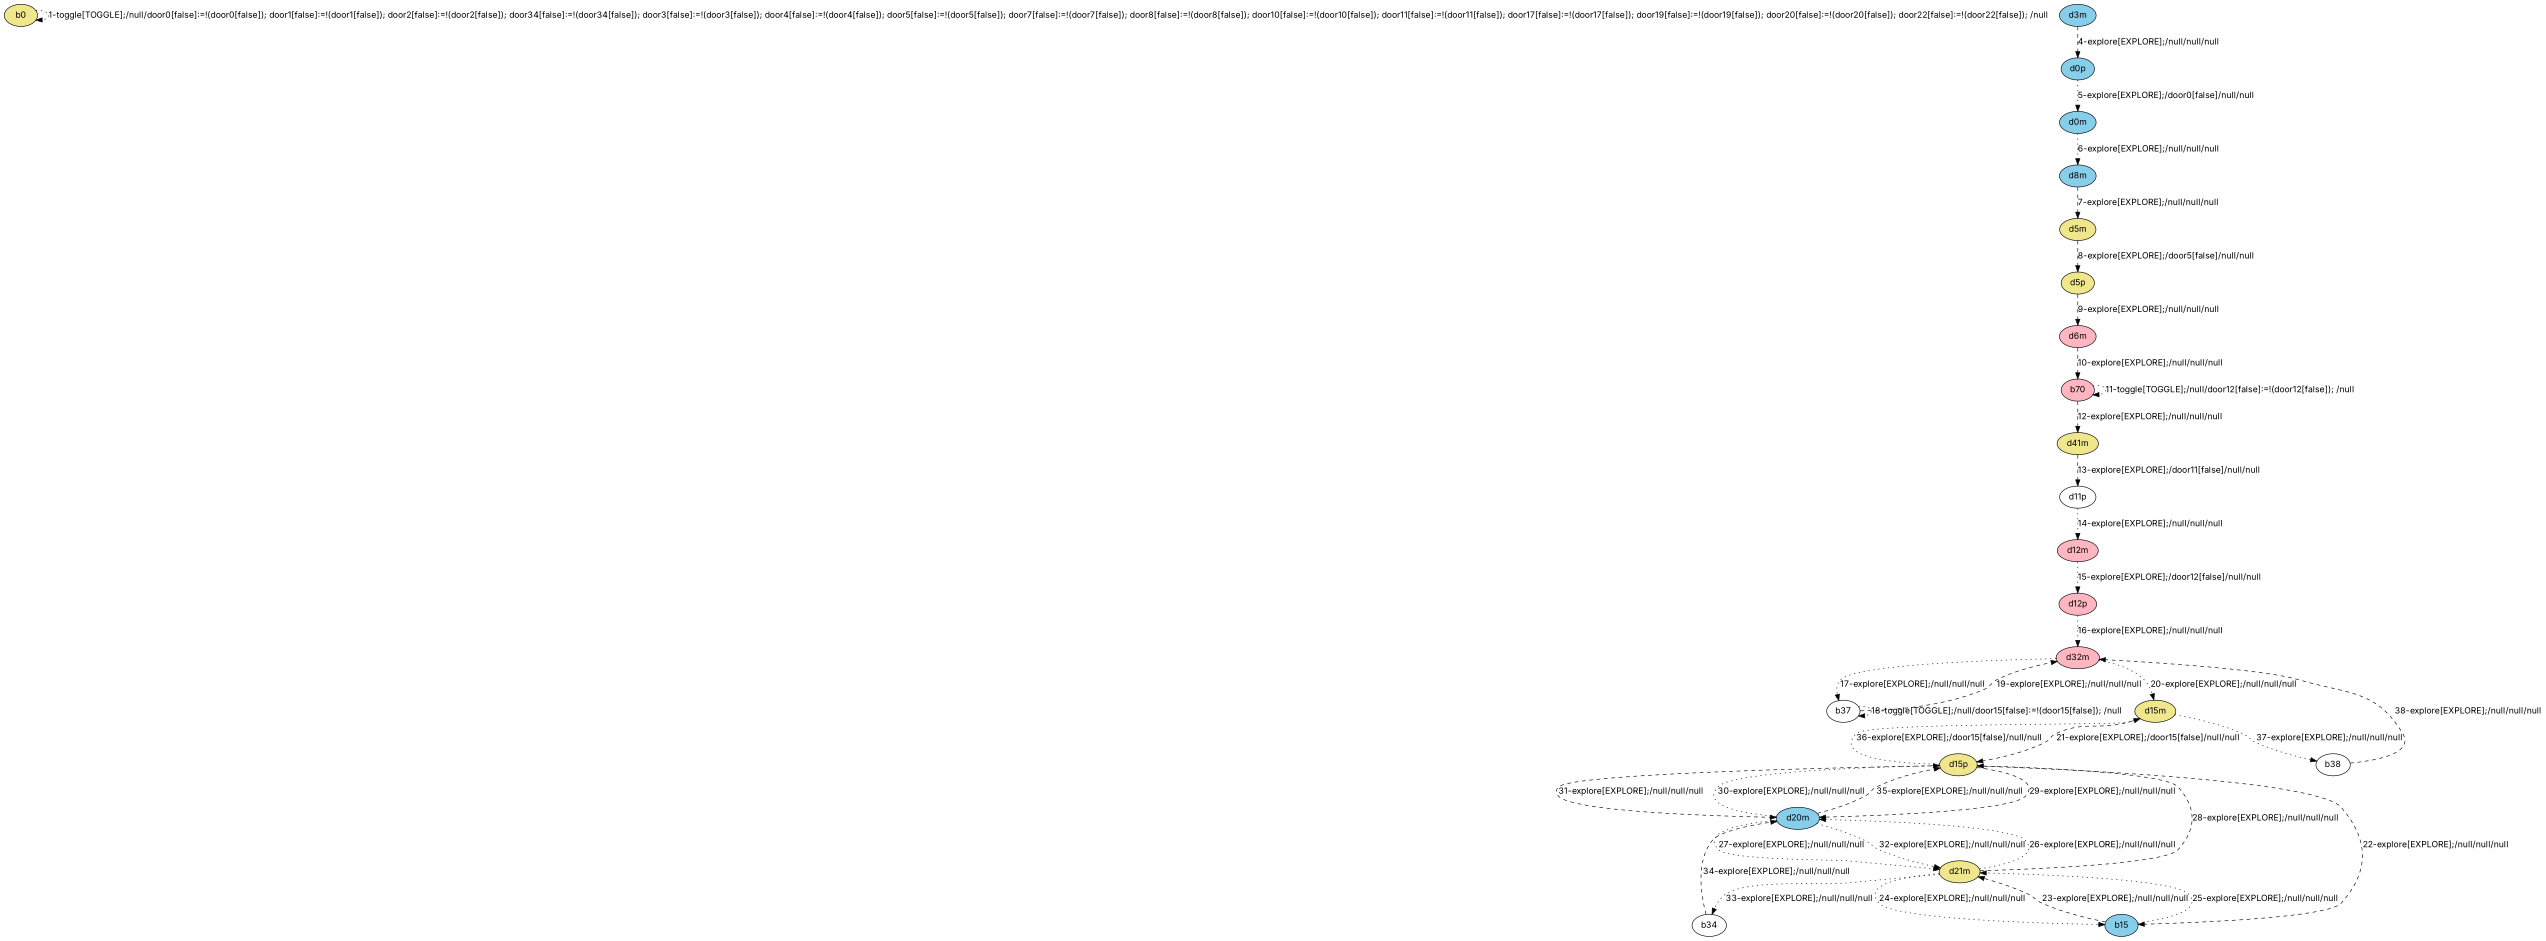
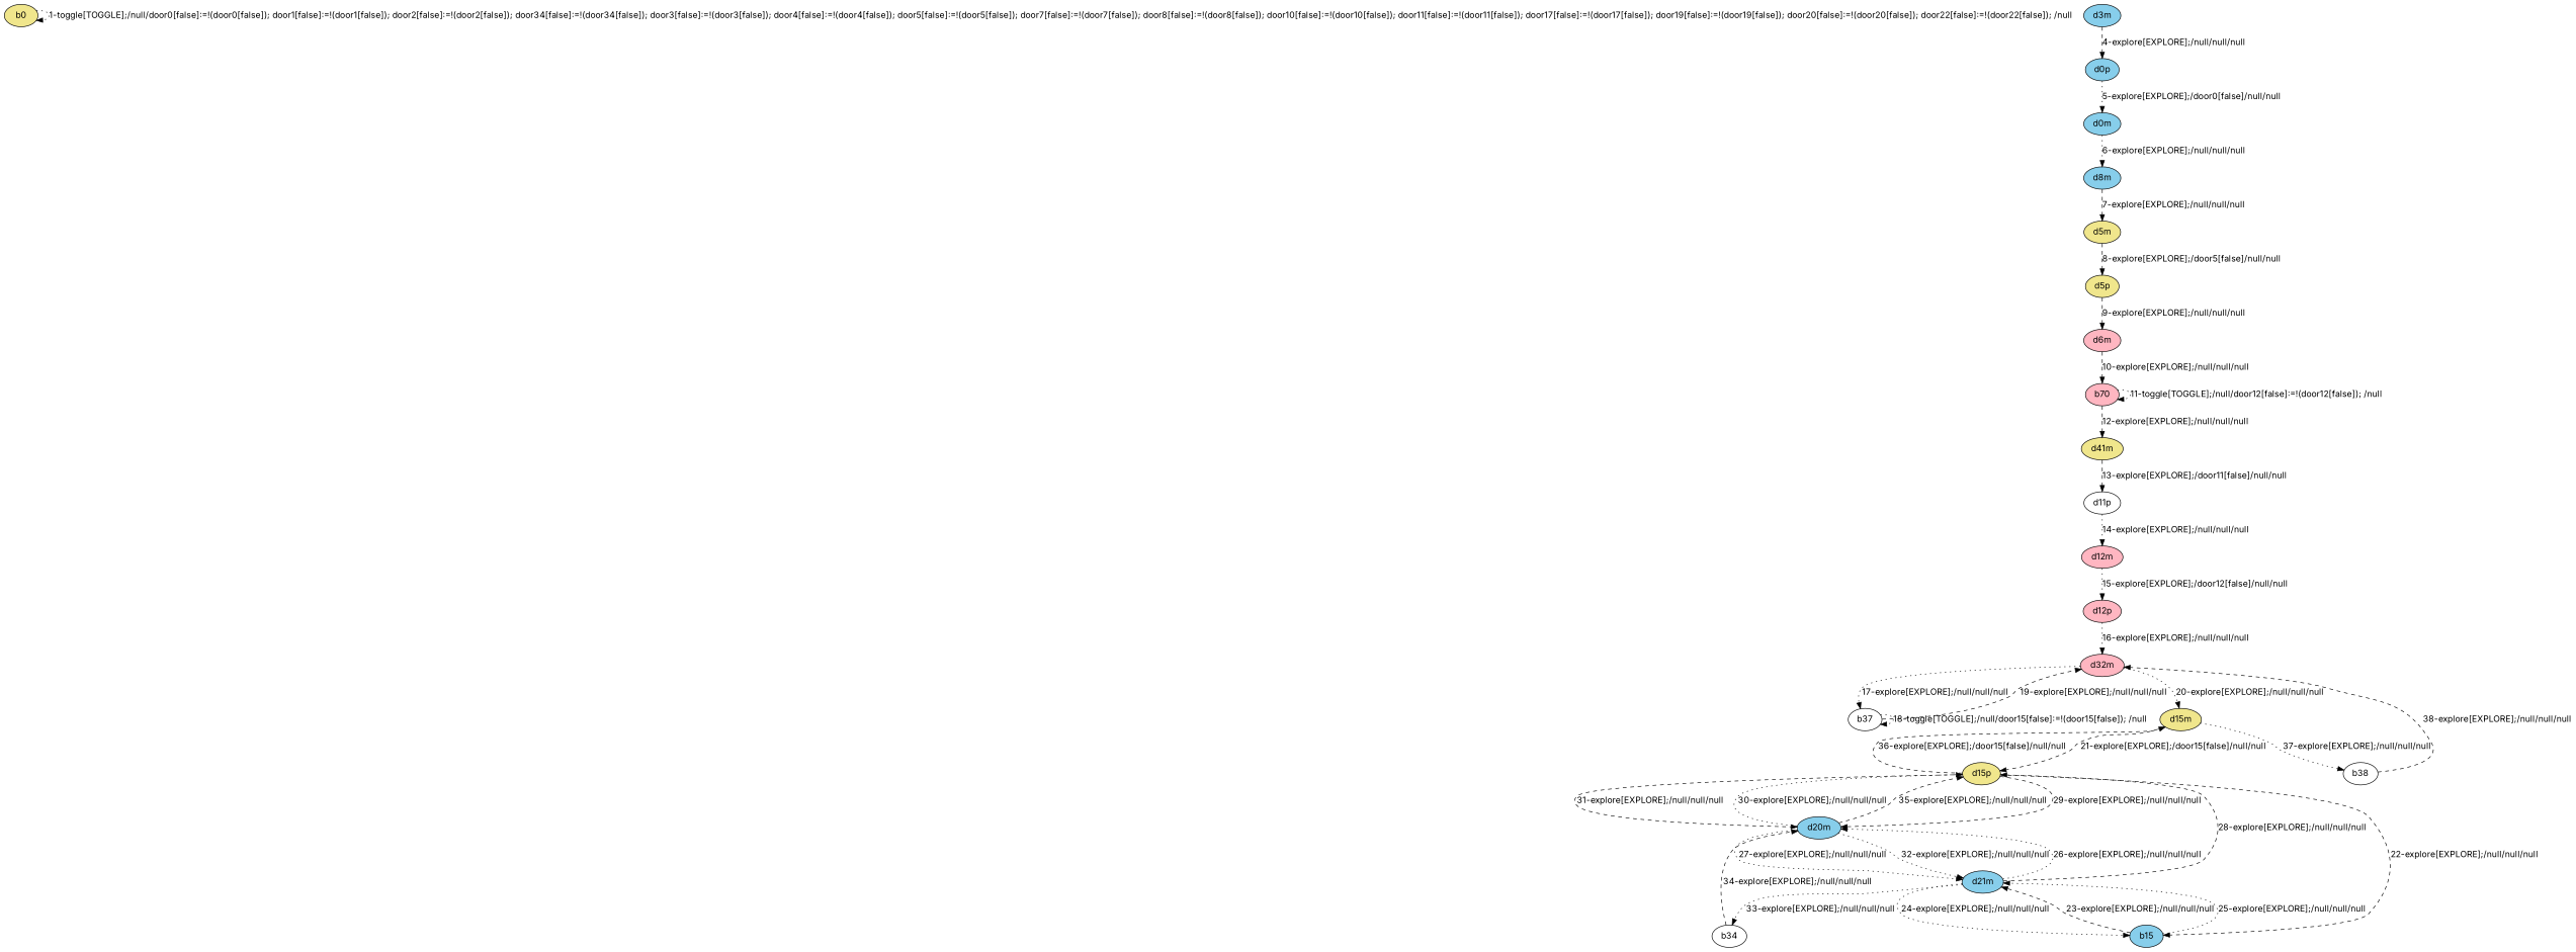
  digraph {
    fontname=Inter
    node [fillcolor=khaki fontname=Inter style=filled]
    edge [fontname=Inter style=dotted]
    b0
    d3m [fillcolor=skyblue]
    d0p [fillcolor=skyblue]
    d0m [fillcolor=skyblue]
    d8m [fillcolor=skyblue]
    d5m
    d5p
    d6m [fillcolor=lightpink]
    b70 [fillcolor=lightpink]
    n10 [label=d41m]
    d11p [fillcolor=white]
    d12m [fillcolor=lightpink]
    d12p [fillcolor=lightpink]
    d32m [fillcolor=lightpink]
    b37 [fillcolor=white]
    d15m
    d15p
    b38 [fillcolor=white]
    b15 [fillcolor=skyblue]
    d20m [fillcolor=skyblue]
-   d21m
+   d21m [fillcolor=skyblue]
    n22 [fillcolor=white label=b34]
    b0 -> b0 [label="1-toggle[TOGGLE];/null/door0[false]:=!(door0[false]); door1[false]:=!(door1[false]); door2[false]:=!(door2[false]); door34[false]:=!(door34[false]); door3[false]:=!(door3[false]); door4[false]:=!(door4[false]); door5[false]:=!(door5[false]); door7[false]:=!(door7[false]); door8[false]:=!(door8[false]); door10[false]:=!(door10[false]); door11[false]:=!(door11[false]); door17[false]:=!(door17[false]); door19[false]:=!(door19[false]); door20[false]:=!(door20[false]); door22[false]:=!(door22[false]); /null"]
    d3m -> d0p [label="4-explore[EXPLORE];/null/null/null" style=dashed]
    d0p -> d0m [label="5-explore[EXPLORE];/door0[false]/null/null"]
    d0m -> d8m [label="6-explore[EXPLORE];/null/null/null"]
    d8m -> d5m [label="7-explore[EXPLORE];/null/null/null" style=dashed]
    d5m -> d5p [label="8-explore[EXPLORE];/door5[false]/null/null" style=dashed]
    d5p -> d6m [label="9-explore[EXPLORE];/null/null/null" style=dashed]
    d6m -> b70 [label="10-explore[EXPLORE];/null/null/null" style=dashed]
    b70 -> b70 [label="11-toggle[TOGGLE];/null/door12[false]:=!(door12[false]); /null"]
    b70 -> n10 [label="12-explore[EXPLORE];/null/null/null" style=dashed]
    n10 -> d11p [label="13-explore[EXPLORE];/door11[false]/null/null" style=dashed]
    d11p -> d12m [label="14-explore[EXPLORE];/null/null/null"]
    d12m -> d12p [label="15-explore[EXPLORE];/door12[false]/null/null"]
    d12p -> d32m [label="16-explore[EXPLORE];/null/null/null"]
    d32m -> b37 [label="17-explore[EXPLORE];/null/null/null"]
    d32m -> d15m [label="20-explore[EXPLORE];/null/null/null"]
    b37 -> d32m [label="19-explore[EXPLORE];/null/null/null" style=dashed]
    b37 -> b37 [label="18-toggle[TOGGLE];/null/door15[false]:=!(door15[false]); /null"]
    d15m -> d15p [label="21-explore[EXPLORE];/door15[false]/null/null" style=dashed]
    d15m -> b38 [label="37-explore[EXPLORE];/null/null/null"]
-   d15p -> d15m [label="36-explore[EXPLORE];/door15[false]/null/null"]
+   d15p -> d15m [label="36-explore[EXPLORE];/door15[false]/null/null" style=dashed]
    d15p -> b15 [label="22-explore[EXPLORE];/null/null/null" style=dashed]
    d15p -> d20m [label="29-explore[EXPLORE];/null/null/null" style=dashed]
    d15p -> d20m [label="31-explore[EXPLORE];/null/null/null" style=dashed]
    b38 -> d32m [label="38-explore[EXPLORE];/null/null/null" style=dashed]
    b15 -> d21m [label="23-explore[EXPLORE];/null/null/null" style=dashed]
    b15 -> d21m [label="25-explore[EXPLORE];/null/null/null"]
    d20m -> d15p [label="30-explore[EXPLORE];/null/null/null"]
    d20m -> d15p [label="35-explore[EXPLORE];/null/null/null" style=dashed]
    d20m -> d21m [label="27-explore[EXPLORE];/null/null/null"]
    d20m -> d21m [label="32-explore[EXPLORE];/null/null/null"]
    d21m -> d15p [label="28-explore[EXPLORE];/null/null/null" style=dashed]
    d21m -> b15 [label="24-explore[EXPLORE];/null/null/null"]
    d21m -> d20m [label="26-explore[EXPLORE];/null/null/null"]
    d21m -> n22 [label="33-explore[EXPLORE];/null/null/null"]
    n22 -> d20m [label="34-explore[EXPLORE];/null/null/null" style=dashed]
  }
